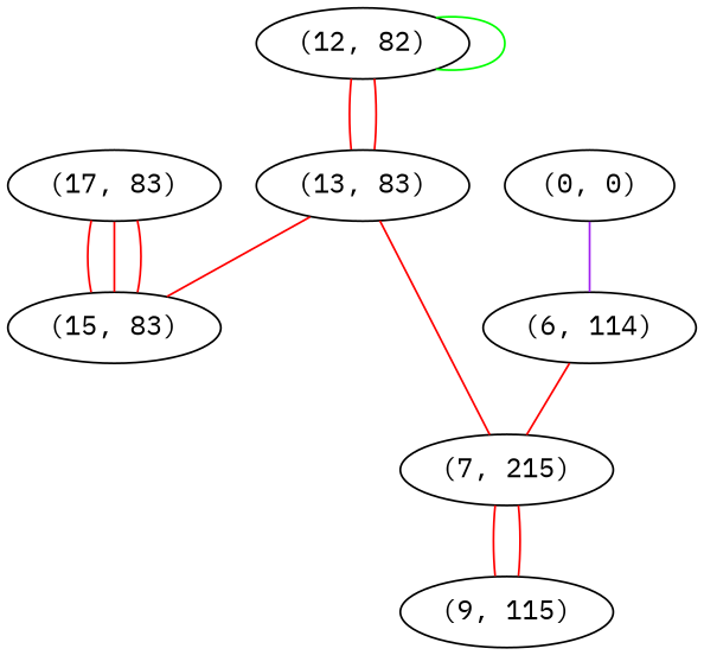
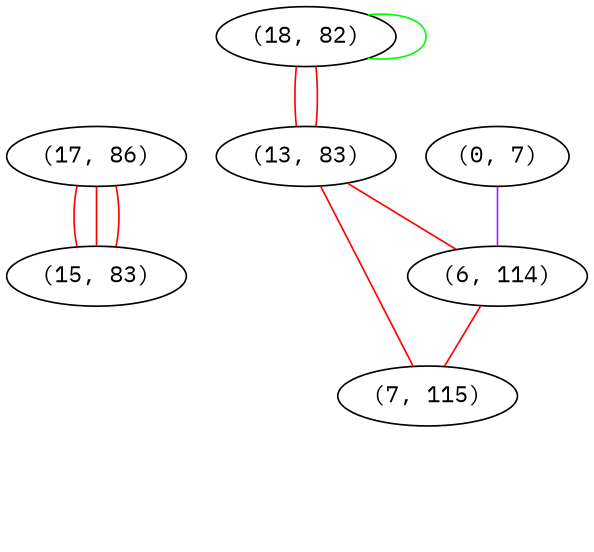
  graph {
    fontname="IBM Plex Mono"
    node [fontname="IBM Plex Mono"]
    edge [color=red fontname="IBM Plex Mono" weight=1]
    "(6, 114)"
-   "(7, 115)" [label="(7, 215)"]
-   "(9, 115)"
-   "(0, 0)"
-   "(12, 82)"
+   "(7, 115)"
+   "(0, 0)" [label="(0, 7)"]
+   "(12, 82)" [label="(18, 82)"]
    "(13, 83)"
    n7 [label="(15, 83)"]
-   "(17, 83)"
+   "(17, 83)" [label="(17, 86)"]
    "(6, 114)" -- "(7, 115)"
-   "(7, 115)" -- "(9, 115)"
-   "(7, 115)" -- "(9, 115)"
    "(0, 0)" -- "(6, 114)" [color=purple weight=4]
    "(12, 82)" -- "(12, 82)" [color=green weight=2]
    "(12, 82)" -- "(13, 83)"
    "(12, 82)" -- "(13, 83)"
    "(13, 83)" -- "(7, 115)"
-   "(13, 83)" -- n7
+   "(13, 83)" -- "(6, 114)"
    "(17, 83)" -- n7
    "(17, 83)" -- n7
    "(17, 83)" -- n7
  }
